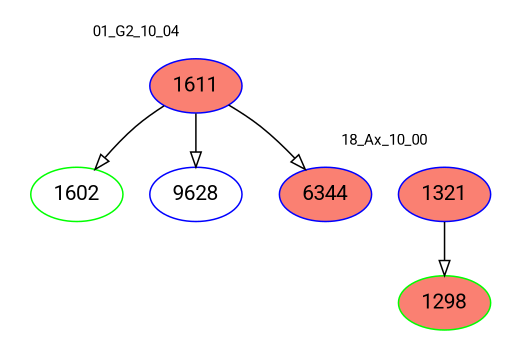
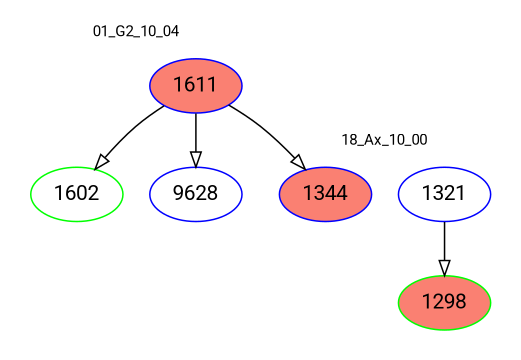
  digraph {
    fontname=Roboto
    node [color=blue fillcolor=white fontname=Roboto style=filled]
    edge [arrowhead=onormal color=black fontname=Roboto]
-   n1 [fillcolor=salmon label=1321]
+   n1 [label=1321]
    n2 [color=green fillcolor=salmon label=1298]
-   n3 [fillcolor=salmon label=6344]
+   n3 [fillcolor=salmon label=1344]
    n4 [fillcolor=salmon label=1611]
    n5 [color=green label=1602]
    n6 [label=9628]
    subgraph cluster_1 {
      color=white
      fontsize=10
      label="18_Ax_10_00"
      n1
      n2
      n3
    }
    subgraph cluster_2 {
      color=white
      fontsize=10
      label="01_G2_10_04"
      n4
      n5
      n6
    }
    n1 -> n2
    n4 -> n3
    n4 -> n5
    n4 -> n6
  }
